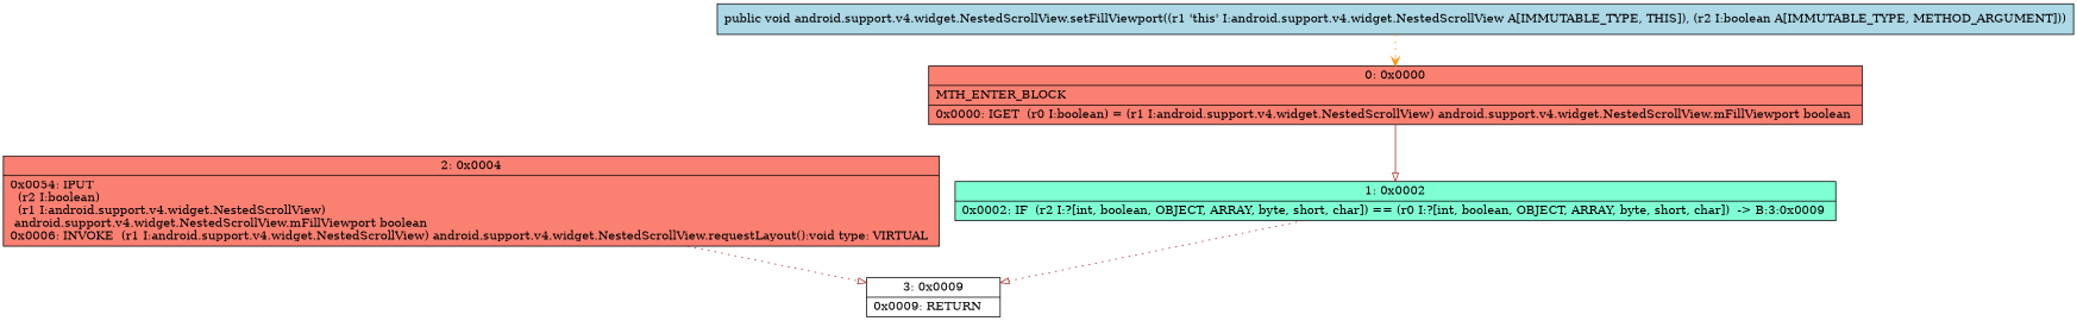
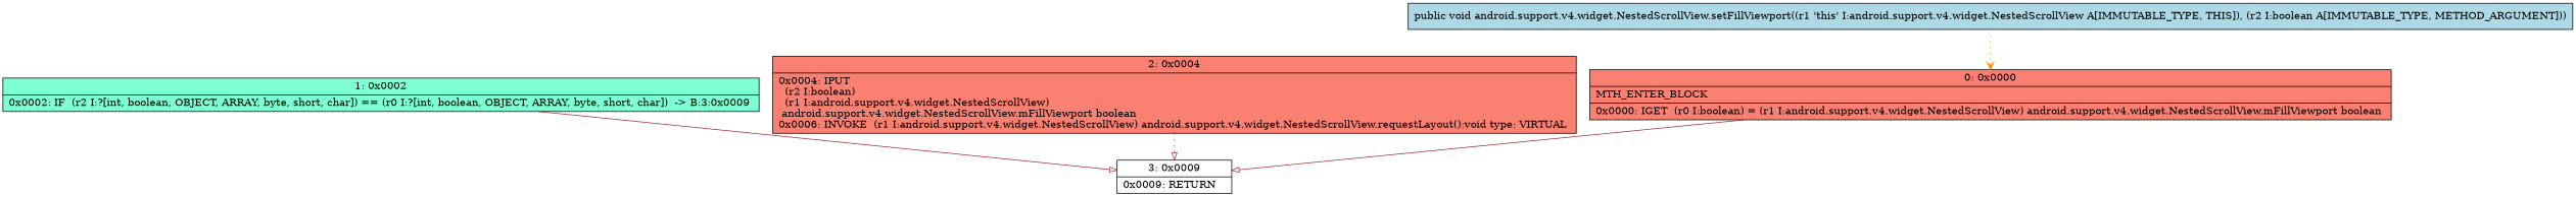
  digraph {
    node [fillcolor=salmon shape=record style=filled]
    edge [arrowhead=onormal color=brown style=solid]
    n1 [label="{0\:\ 0x0000|MTH_ENTER_BLOCK\l|0x0000: IGET  (r0 I:boolean) = (r1 I:android.support.v4.widget.NestedScrollView) android.support.v4.widget.NestedScrollView.mFillViewport boolean \l}"]
    n2 [fillcolor=aquamarine label="{1\:\ 0x0002|0x0002: IF  (r2 I:?[int, boolean, OBJECT, ARRAY, byte, short, char]) == (r0 I:?[int, boolean, OBJECT, ARRAY, byte, short, char])  \-\> B:3:0x0009 \l}"]
    n3 [fillcolor=white label="{3\:\ 0x0009|0x0009: RETURN   \l}"]
-   n4 [label="{2\:\ 0x0004|0x0054: IPUT  \l  (r2 I:boolean)\l  (r1 I:android.support.v4.widget.NestedScrollView)\l android.support.v4.widget.NestedScrollView.mFillViewport boolean \l0x0006: INVOKE  (r1 I:android.support.v4.widget.NestedScrollView) android.support.v4.widget.NestedScrollView.requestLayout():void type: VIRTUAL \l}"]
+   n4 [label="{2\:\ 0x0004|0x0004: IPUT  \l  (r2 I:boolean)\l  (r1 I:android.support.v4.widget.NestedScrollView)\l android.support.v4.widget.NestedScrollView.mFillViewport boolean \l0x0006: INVOKE  (r1 I:android.support.v4.widget.NestedScrollView) android.support.v4.widget.NestedScrollView.requestLayout():void type: VIRTUAL \l}"]
    n5 [fillcolor=lightblue label="{public void android.support.v4.widget.NestedScrollView.setFillViewport((r1 'this' I:android.support.v4.widget.NestedScrollView A[IMMUTABLE_TYPE, THIS]), (r2 I:boolean A[IMMUTABLE_TYPE, METHOD_ARGUMENT])) }"]
-   n1 -> n2
-   n2 -> n3 [style=dotted]
+   n1 -> n3
+   n2 -> n3
    n4 -> n3 [style=dotted]
    n5 -> n1 [arrowhead=vee color=darkorange style=dotted]
  }
